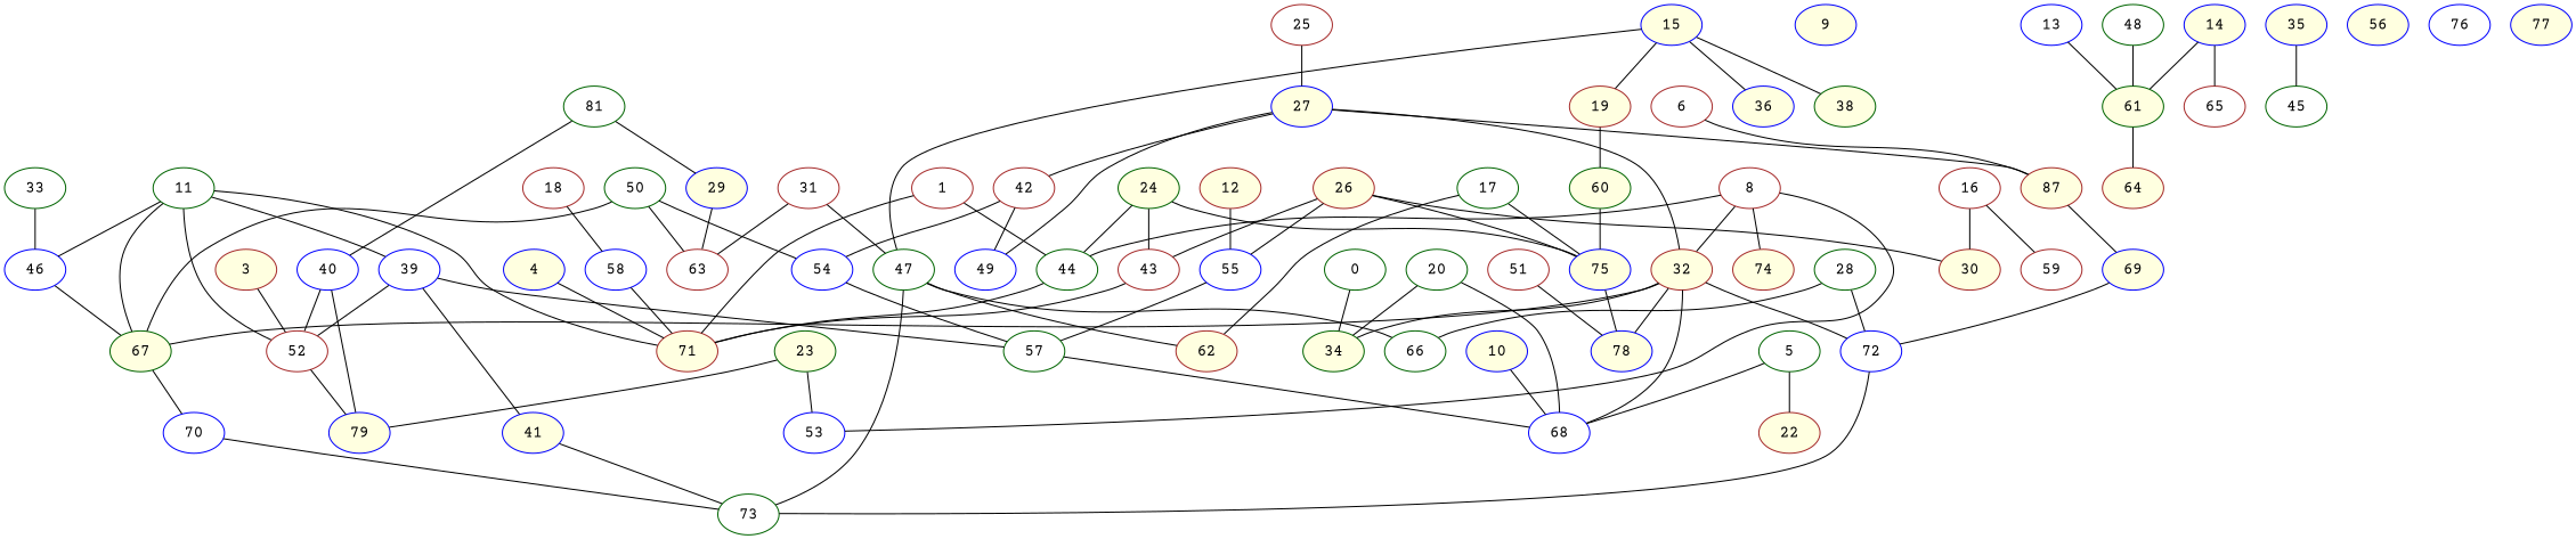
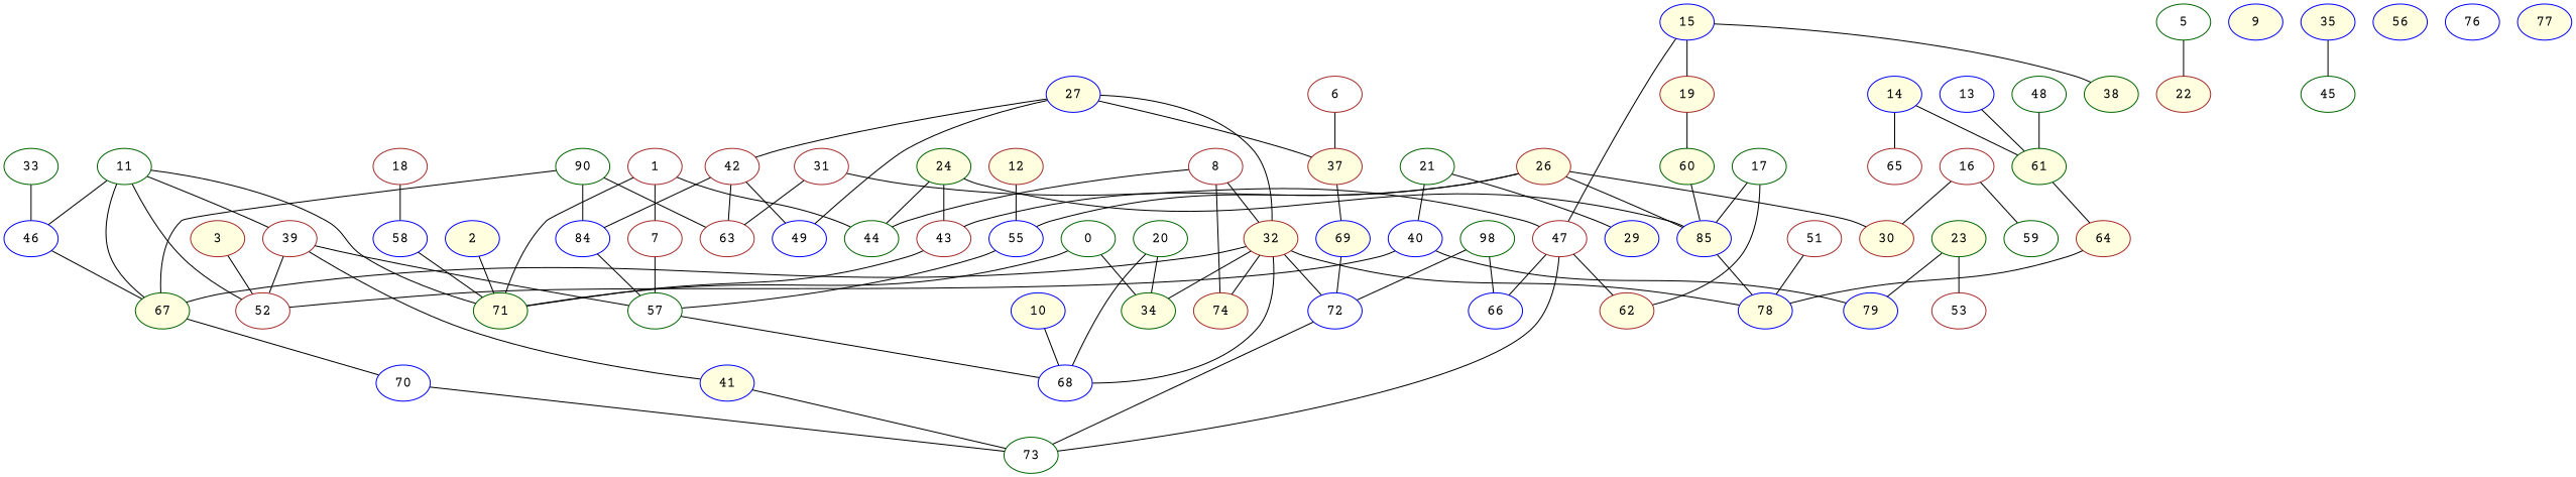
  graph {
    fontname="Courier Prime"
    node [color=blue fillcolor=white fontname="Courier Prime" style=filled]
    edge [fontname="Courier Prime"]
    1 [color=brown]
+   7 [color=brown]
    44 [color=darkgreen]
-   71 [color=brown fillcolor=lightyellow]
+   71 [color=darkgreen fillcolor=lightyellow]
    57 [color=darkgreen]
-   2 [fillcolor=lightyellow label=4]
+   2 [fillcolor=lightyellow]
    3 [color=brown fillcolor=lightyellow]
    52 [color=brown]
    79 [fillcolor=lightyellow]
    n10 [color=darkgreen label=0]
    34 [color=darkgreen fillcolor=lightyellow]
    5 [color=darkgreen]
    22 [color=brown fillcolor=lightyellow]
    68
-   37 [color=brown fillcolor=lightyellow label=87]
+   37 [color=brown fillcolor=lightyellow]
    6 [color=brown]
    69 [fillcolor=lightyellow]
    8 [color=brown]
    32 [color=brown fillcolor=lightyellow]
-   53
+   53 [color=brown]
    74 [color=brown fillcolor=lightyellow]
    67 [color=darkgreen fillcolor=lightyellow]
    72
    78 [fillcolor=lightyellow]
    9 [fillcolor=lightyellow]
    10 [fillcolor=lightyellow]
    11 [color=darkgreen]
-   39
+   39 [color=brown]
    46
    41 [fillcolor=lightyellow]
    70
    12 [color=brown fillcolor=lightyellow]
    55
    13
    61 [color=darkgreen fillcolor=lightyellow]
    64 [color=brown fillcolor=lightyellow]
    14 [fillcolor=lightyellow]
    65 [color=brown]
    15 [fillcolor=lightyellow]
    19 [color=brown fillcolor=lightyellow]
-   36 [fillcolor=lightyellow]
    38 [color=darkgreen fillcolor=lightyellow]
-   47 [color=darkgreen]
+   47 [color=brown]
    60 [color=darkgreen fillcolor=lightyellow]
    62 [color=brown fillcolor=lightyellow]
-   66 [color=darkgreen]
+   66
    73 [color=darkgreen]
    30 [color=brown fillcolor=lightyellow]
    16 [color=brown]
-   59 [color=brown]
+   59 [color=darkgreen]
    17 [color=darkgreen]
-   75 [fillcolor=lightyellow]
+   75 [fillcolor=lightyellow label=85]
    58
    18 [color=brown]
    20 [color=darkgreen]
-   21 [color=darkgreen label=81]
+   21 [color=darkgreen]
    29 [fillcolor=lightyellow]
    40
    63 [color=brown]
    23 [color=darkgreen fillcolor=lightyellow]
    24 [color=darkgreen fillcolor=lightyellow]
    43 [color=brown]
    27 [fillcolor=lightyellow]
-   25 [color=brown]
    42 [color=brown]
    49
    26 [color=brown fillcolor=lightyellow]
-   54
-   28 [color=darkgreen]
+   54 [label=84]
+   28 [color=darkgreen label=98]
    31 [color=brown]
    33 [color=darkgreen]
    35 [fillcolor=lightyellow]
    45 [color=darkgreen]
    48 [color=darkgreen]
-   50 [color=darkgreen]
+   50 [color=darkgreen label=90]
    51 [color=brown]
    56 [fillcolor=lightyellow]
    76
    77 [fillcolor=lightyellow]
+   1 -- 7
    1 -- 44
    1 -- 71
+   7 -- 57
    57 -- 68
    2 -- 71
    3 -- 52
-   52 -- 79
-   44 -- 71
+   n10 -- 71
    n10 -- 34
    5 -- 22
-   5 -- 68
    37 -- 69
    6 -- 37
    69 -- 72
    8 -- 44
    8 -- 32
-   8 -- 53
    8 -- 74
    32 -- 34
    32 -- 68
+   32 -- 74
    32 -- 67
    32 -- 72
    32 -- 78
    67 -- 70
    72 -- 73
    10 -- 68
    11 -- 71
    11 -- 52
    11 -- 67
    11 -- 39
    11 -- 46
    39 -- 57
    39 -- 52
    39 -- 41
    46 -- 67
    41 -- 73
    70 -- 73
    12 -- 55
    55 -- 57
    13 -- 61
    61 -- 64
+   64 -- 78
    14 -- 61
    14 -- 65
    15 -- 19
-   15 -- 36
    15 -- 38
    15 -- 47
    19 -- 60
    47 -- 62
    47 -- 66
    47 -- 73
    60 -- 75
    16 -- 30
    16 -- 59
    17 -- 62
    17 -- 75
    75 -- 78
    58 -- 71
    18 -- 58
    20 -- 34
    20 -- 68
    21 -- 29
    21 -- 40
-   29 -- 63
+   42 -- 63
    40 -- 52
    40 -- 79
    23 -- 79
    23 -- 53
    24 -- 44
    24 -- 75
    24 -- 43
    43 -- 71
    27 -- 37
    27 -- 32
    27 -- 42
    27 -- 49
-   25 -- 27
    42 -- 49
    42 -- 54
    26 -- 55
    26 -- 30
    26 -- 75
    26 -- 43
    54 -- 57
    28 -- 72
    28 -- 66
    31 -- 47
    31 -- 63
    33 -- 46
    35 -- 45
    48 -- 61
    50 -- 67
    50 -- 63
    50 -- 54
    51 -- 78
  }
